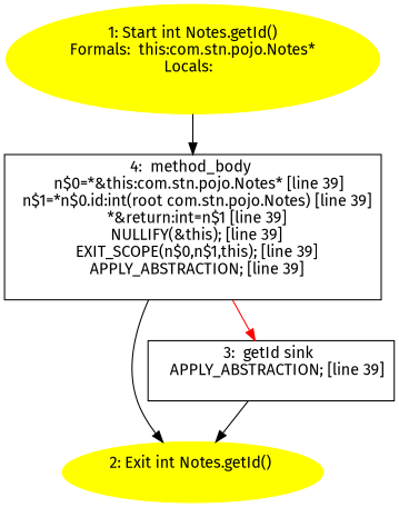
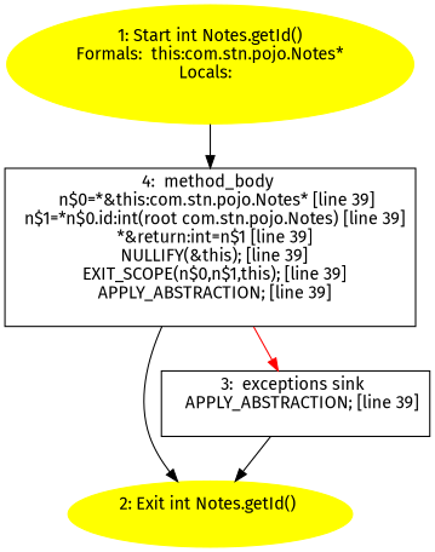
  digraph {
    fontname="Fira Sans"
    node [fontname="Fira Sans"]
    edge [fontname="Fira Sans"]
    n1 [color=yellow label="1: Start int Notes.getId()\nFormals:  this:com.stn.pojo.Notes*\nLocals:  \n  " style=filled]
    n2 [label="4:  method_body \n   n$0=*&this:com.stn.pojo.Notes* [line 39]\n  n$1=*n$0.id:int(root com.stn.pojo.Notes) [line 39]\n  *&return:int=n$1 [line 39]\n  NULLIFY(&this); [line 39]\n  EXIT_SCOPE(n$0,n$1,this); [line 39]\n  APPLY_ABSTRACTION; [line 39]\n " shape=box]
    n3 [color=yellow label="2: Exit int Notes.getId() \n  " style=filled]
-   n4 [label="3:  getId sink \n   APPLY_ABSTRACTION; [line 39]\n " shape=box]
+   n4 [label="3:  exceptions sink \n   APPLY_ABSTRACTION; [line 39]\n " shape=box]
    n1 -> n2
    n2 -> n3
    n2 -> n4 [color=red]
    n4 -> n3
  }
